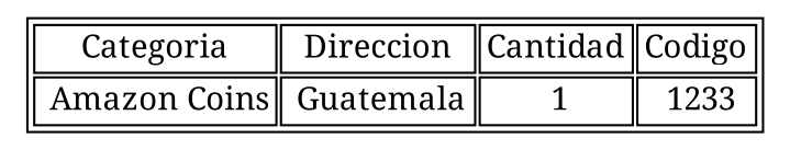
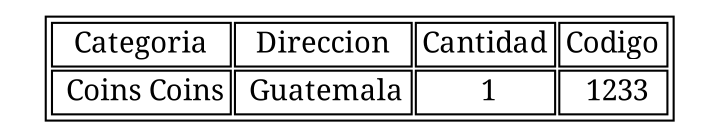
  digraph {
    fontname="Noto Serif"
-   n1 [label=<<table><tr> <td>Categoria</td> <td>Direccion</td> <td>Cantidad</td> <td>Codigo</td> </tr> <tr> <td> Amazon Coins</td> <td> Guatemala</td> <td> 1</td> <td> 1233</td>  </tr> </table>> shape=none fontname="Noto Serif"]
+   n1 [label=<<table><tr> <td>Categoria</td> <td>Direccion</td> <td>Cantidad</td> <td>Codigo</td> </tr> <tr> <td> Coins Coins</td> <td> Guatemala</td> <td> 1</td> <td> 1233</td>  </tr> </table>> shape=none fontname="Noto Serif"]
  }
